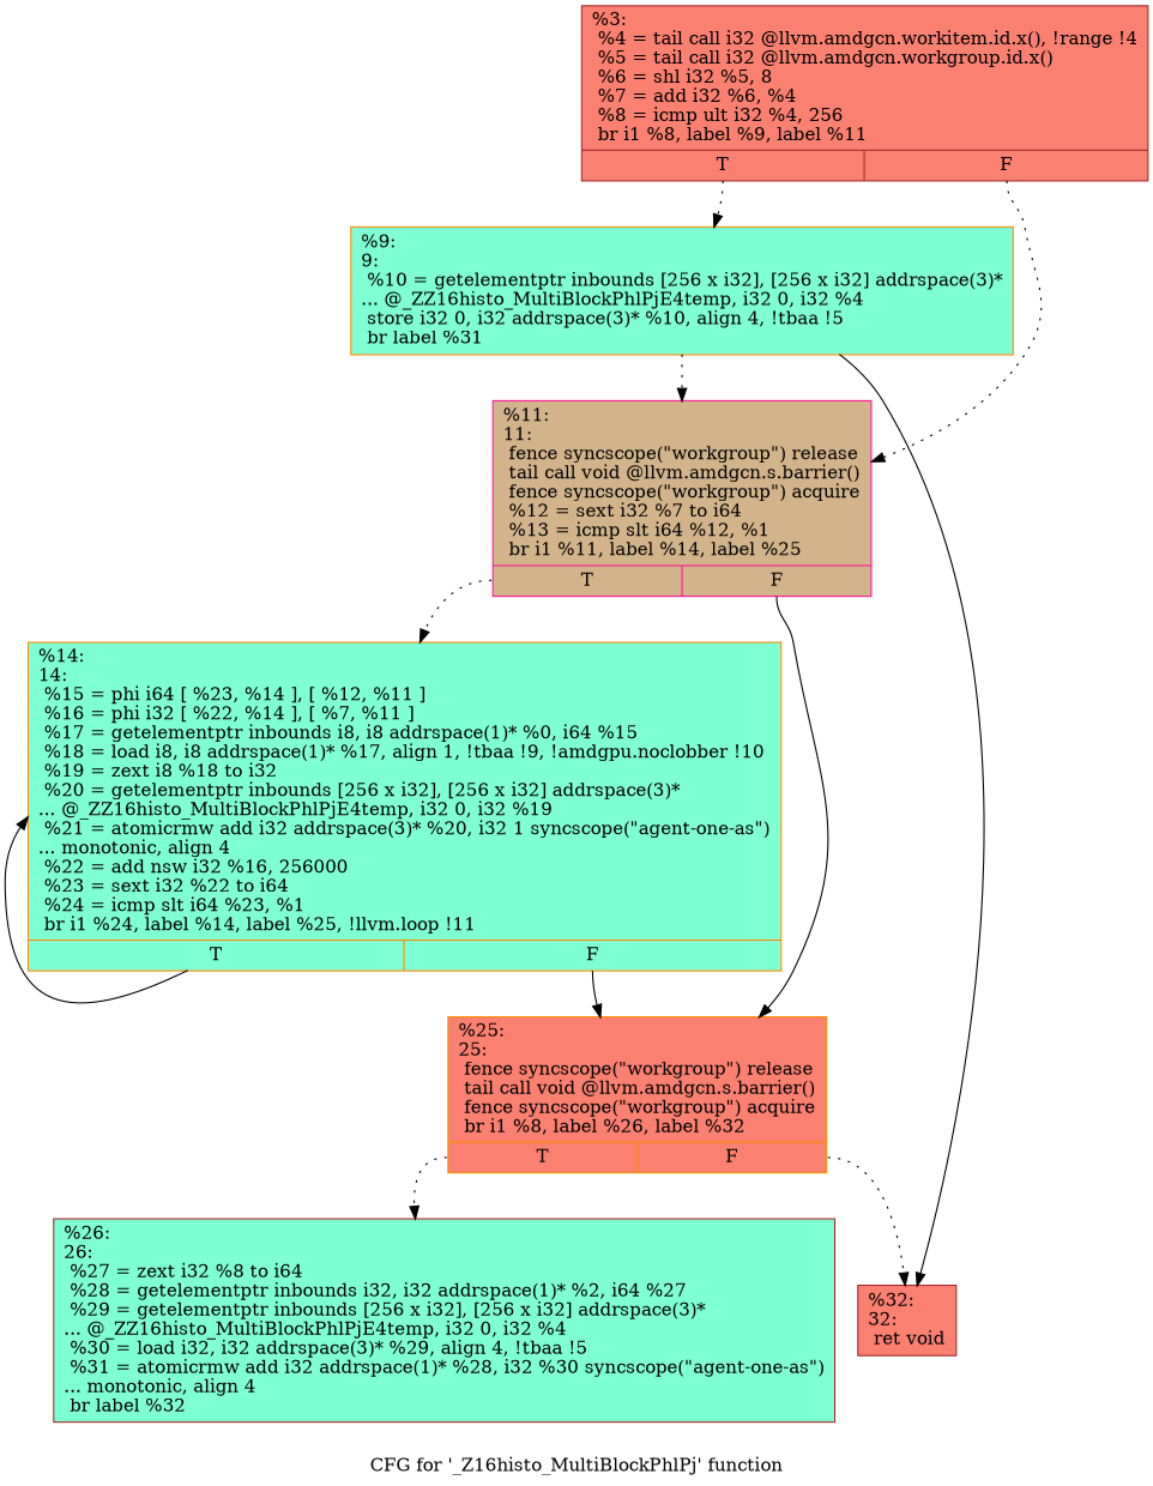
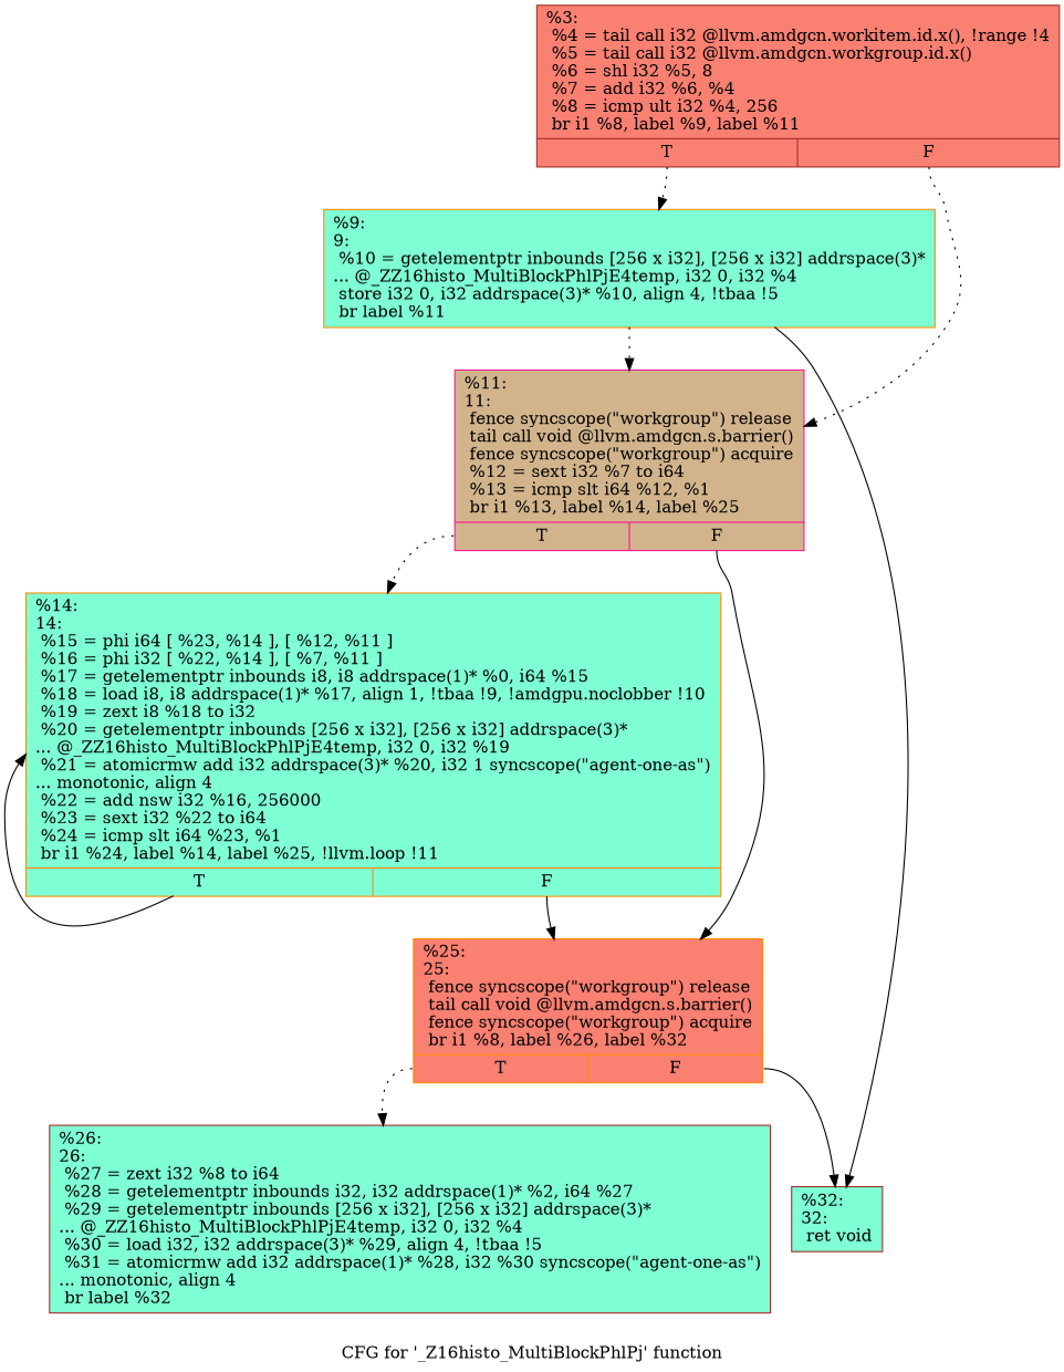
  digraph {
    label="CFG for '_Z16histo_MultiBlockPhlPj' function"
    node [color=brown fillcolor=salmon shape=record style=filled]
    edge [style=dotted tailport=s0]
    n1 [label="{%3:\l  %4 = tail call i32 @llvm.amdgcn.workitem.id.x(), !range !4\l  %5 = tail call i32 @llvm.amdgcn.workgroup.id.x()\l  %6 = shl i32 %5, 8\l  %7 = add i32 %6, %4\l  %8 = icmp ult i32 %4, 256\l  br i1 %8, label %9, label %11\l|{<s0>T|<s1>F}}"]
-   n2 [color=darkorange fillcolor=aquamarine label="{%9:\l9:                                                \l  %10 = getelementptr inbounds [256 x i32], [256 x i32] addrspace(3)*\l... @_ZZ16histo_MultiBlockPhlPjE4temp, i32 0, i32 %4\l  store i32 0, i32 addrspace(3)* %10, align 4, !tbaa !5\l  br label %31\l}"]
-   n3 [color=deeppink fillcolor=tan label="{%11:\l11:                                               \l  fence syncscope(\"workgroup\") release\l  tail call void @llvm.amdgcn.s.barrier()\l  fence syncscope(\"workgroup\") acquire\l  %12 = sext i32 %7 to i64\l  %13 = icmp slt i64 %12, %1\l  br i1 %11, label %14, label %25\l|{<s0>T|<s1>F}}"]
-   n4 [label="{%32:\l32:                                               \l  ret void\l}"]
+   n2 [color=darkorange fillcolor=aquamarine label="{%9:\l9:                                                \l  %10 = getelementptr inbounds [256 x i32], [256 x i32] addrspace(3)*\l... @_ZZ16histo_MultiBlockPhlPjE4temp, i32 0, i32 %4\l  store i32 0, i32 addrspace(3)* %10, align 4, !tbaa !5\l  br label %11\l}"]
+   n3 [color=deeppink fillcolor=tan label="{%11:\l11:                                               \l  fence syncscope(\"workgroup\") release\l  tail call void @llvm.amdgcn.s.barrier()\l  fence syncscope(\"workgroup\") acquire\l  %12 = sext i32 %7 to i64\l  %13 = icmp slt i64 %12, %1\l  br i1 %13, label %14, label %25\l|{<s0>T|<s1>F}}"]
+   n4 [fillcolor=aquamarine label="{%32:\l32:                                               \l  ret void\l}"]
    n5 [color=darkorange fillcolor=aquamarine label="{%14:\l14:                                               \l  %15 = phi i64 [ %23, %14 ], [ %12, %11 ]\l  %16 = phi i32 [ %22, %14 ], [ %7, %11 ]\l  %17 = getelementptr inbounds i8, i8 addrspace(1)* %0, i64 %15\l  %18 = load i8, i8 addrspace(1)* %17, align 1, !tbaa !9, !amdgpu.noclobber !10\l  %19 = zext i8 %18 to i32\l  %20 = getelementptr inbounds [256 x i32], [256 x i32] addrspace(3)*\l... @_ZZ16histo_MultiBlockPhlPjE4temp, i32 0, i32 %19\l  %21 = atomicrmw add i32 addrspace(3)* %20, i32 1 syncscope(\"agent-one-as\")\l... monotonic, align 4\l  %22 = add nsw i32 %16, 256000\l  %23 = sext i32 %22 to i64\l  %24 = icmp slt i64 %23, %1\l  br i1 %24, label %14, label %25, !llvm.loop !11\l|{<s0>T|<s1>F}}"]
    n6 [color=darkorange label="{%25:\l25:                                               \l  fence syncscope(\"workgroup\") release\l  tail call void @llvm.amdgcn.s.barrier()\l  fence syncscope(\"workgroup\") acquire\l  br i1 %8, label %26, label %32\l|{<s0>T|<s1>F}}"]
    n7 [fillcolor=aquamarine label="{%26:\l26:                                               \l  %27 = zext i32 %8 to i64\l  %28 = getelementptr inbounds i32, i32 addrspace(1)* %2, i64 %27\l  %29 = getelementptr inbounds [256 x i32], [256 x i32] addrspace(3)*\l... @_ZZ16histo_MultiBlockPhlPjE4temp, i32 0, i32 %4\l  %30 = load i32, i32 addrspace(3)* %29, align 4, !tbaa !5\l  %31 = atomicrmw add i32 addrspace(1)* %28, i32 %30 syncscope(\"agent-one-as\")\l... monotonic, align 4\l  br label %32\l}"]
    n1 -> n2
    n1 -> n3 [tailport=s1]
    n2 -> n3
    n2 -> n4 [style=solid]
    n3 -> n5
    n3 -> n6 [style=solid tailport=s1]
    n5 -> n5 [style=solid]
    n5 -> n6 [style=solid tailport=s1]
-   n6 -> n4 [tailport=s1]
+   n6 -> n4 [style=solid tailport=s1]
    n6 -> n7
  }
